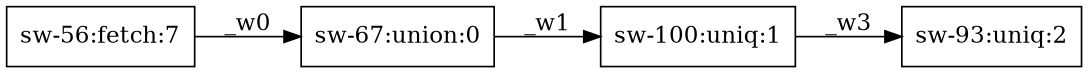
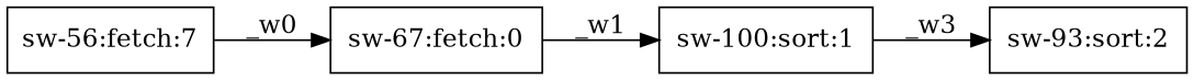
  digraph {
    rankdir=LR
    node [shape=box]
-   n1 [label="sw-67:union:0"]
-   n2 [label="sw-100:uniq:1"]
-   n3 [label="sw-93:uniq:2"]
+   n1 [label="sw-67:fetch:0"]
+   n2 [label="sw-100:sort:1"]
+   n3 [label="sw-93:sort:2"]
    n4 [label="sw-56:fetch:7"]
    n1 -> n2 [label=_w1]
    n2 -> n3 [label=_w3]
    n4 -> n1 [label=_w0]
  }
